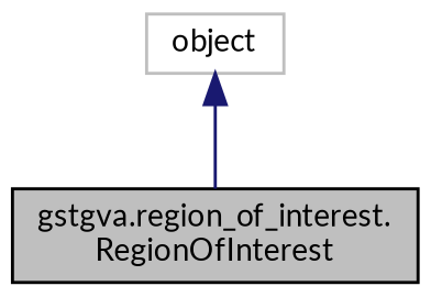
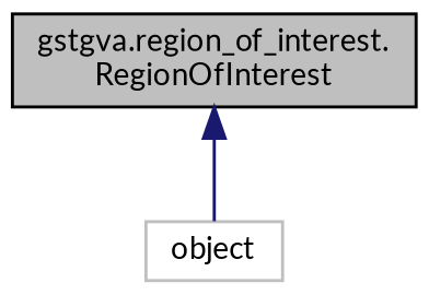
  digraph {
    fontname=Lato
    node [fontname=Lato fontsize=10 shape=record style=filled]
    n1 [color=black fillcolor=grey75 fontcolor=black height=0.2 label="gstgva.region_of_interest.\lRegionOfInterest" width=0.4]
    n2 [color=grey75 fillcolor=white height=0.2 label=object width=0.4]
-   n2 -> n1 [color=midnightblue dir=back fontname=Lato fontsize=10 labelfontname=Helvetica labelfontsize=10 style=solid]
+   n1 -> n2 [color=midnightblue dir=back fontname=Lato fontsize=10 labelfontname=Helvetica labelfontsize=10 style=solid]
  }
